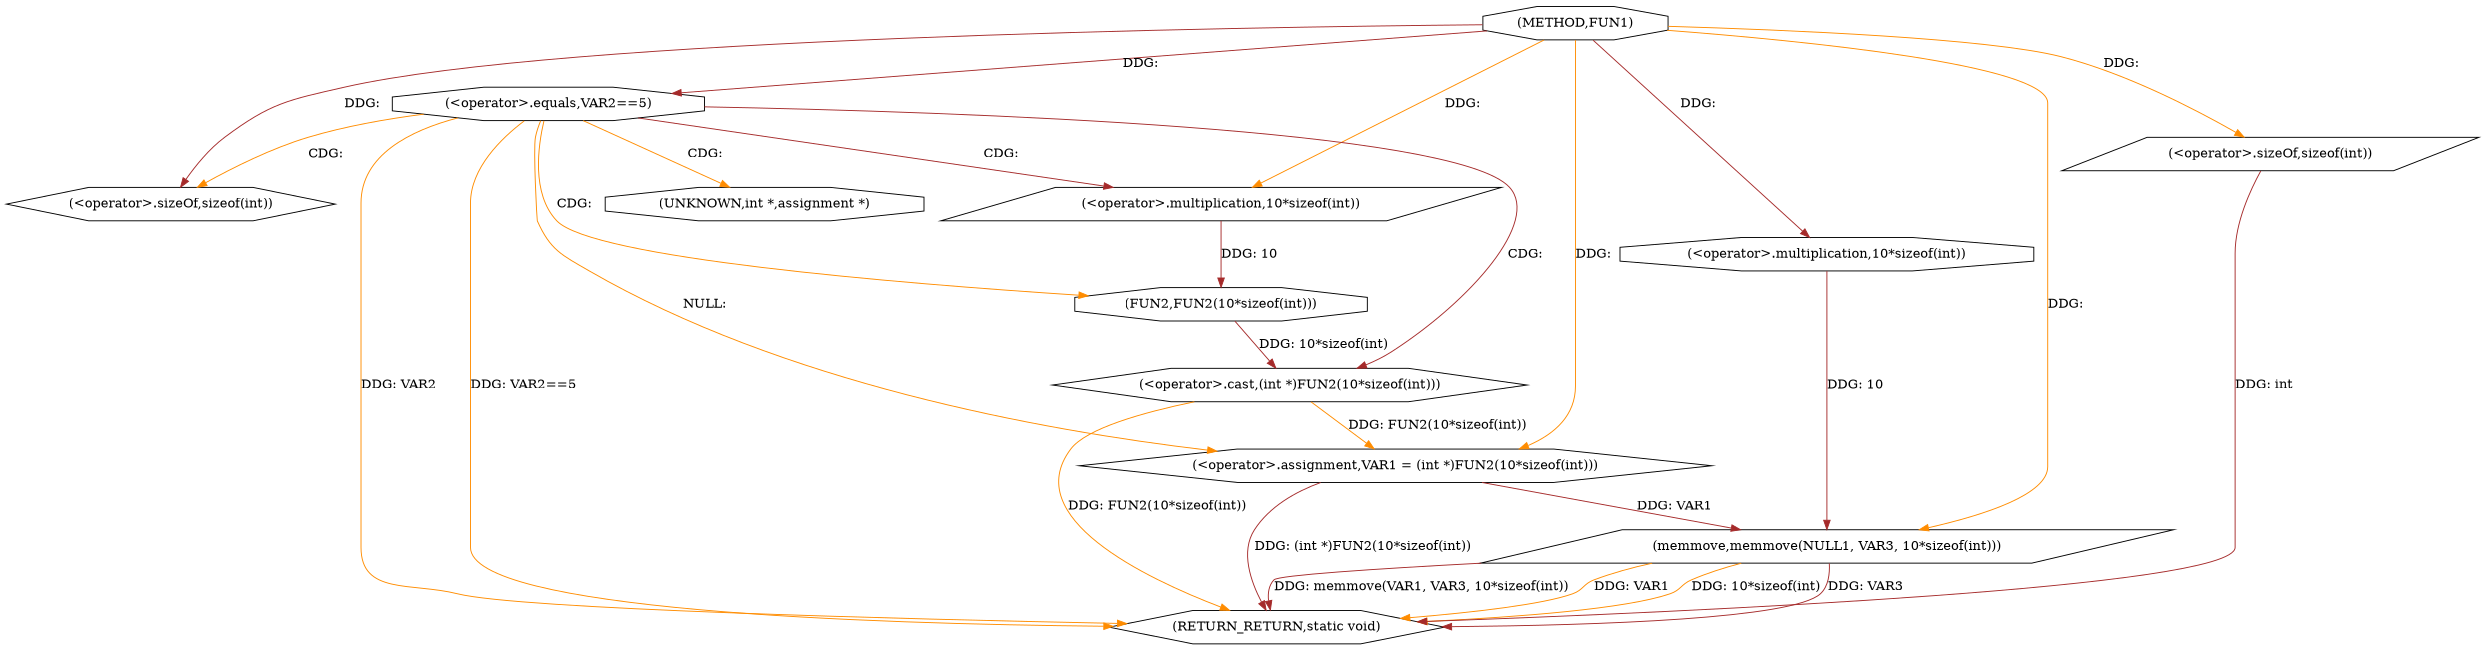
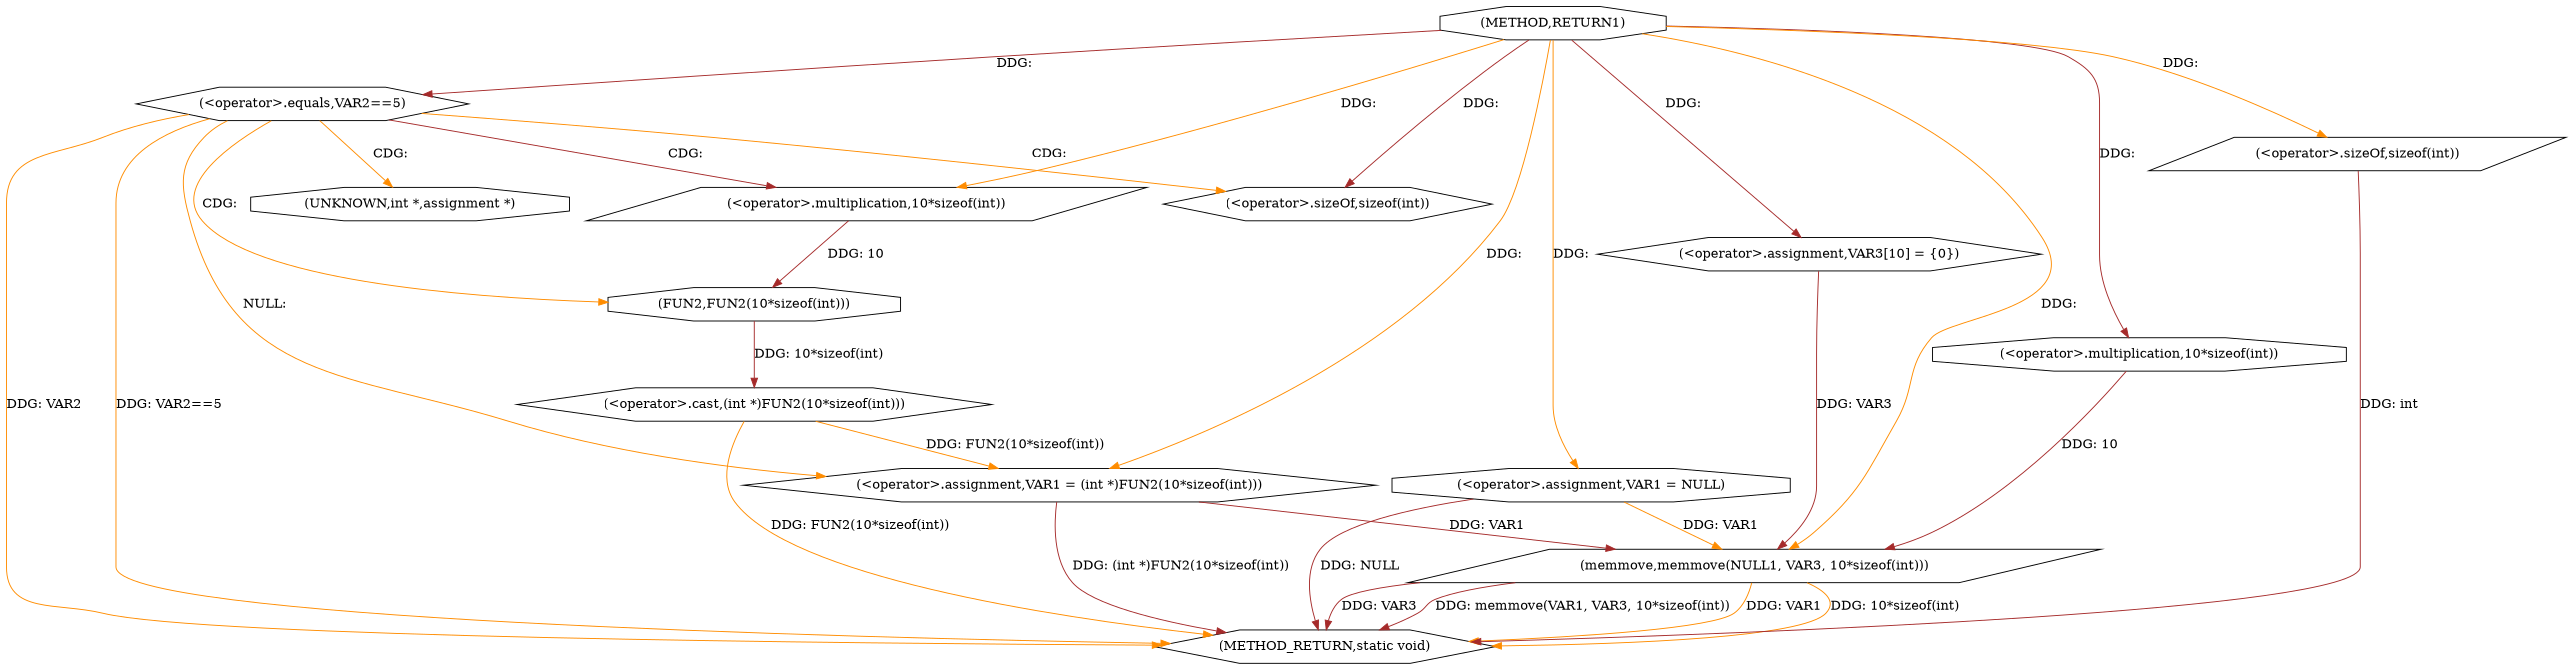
  digraph {
    node [shape=octagon]
    edge [color=darkorange]
-   n1 [label="(METHOD,FUN1)"]
-   n3 [label="(<operator>.equals,VAR2==5)"]
+   n1 [label="(METHOD,RETURN1)"]
+   n2 [label="(<operator>.assignment,VAR1 = NULL)"]
+   n3 [label="(<operator>.equals,VAR2==5)" shape=hexagon]
    n4 [label="(<operator>.assignment,VAR1 = (int *)FUN2(10*sizeof(int)))" shape=hexagon]
    n5 [label="(<operator>.multiplication,10*sizeof(int))" shape=parallelogram]
    n6 [label="(<operator>.sizeOf,sizeof(int))" shape=hexagon]
+   n7 [label="(<operator>.assignment,VAR3[10] = {0})" shape=hexagon]
    n8 [label="(memmove,memmove(NULL1, VAR3, 10*sizeof(int)))" shape=parallelogram]
    n9 [label="(<operator>.multiplication,10*sizeof(int))"]
    n10 [label="(<operator>.sizeOf,sizeof(int))" shape=parallelogram]
-   n11 [label="(RETURN_RETURN,static void)" shape=hexagon]
+   n11 [label="(METHOD_RETURN,static void)" shape=hexagon]
    n12 [label="(<operator>.cast,(int *)FUN2(10*sizeof(int)))" shape=hexagon]
    n13 [label="(FUN2,FUN2(10*sizeof(int)))"]
    n14 [label="(UNKNOWN,int *,assignment *)"]
+   n1 -> n2 [label="DDG: "]
    n1 -> n3 [color=brown label="DDG: "]
    n1 -> n4 [label="DDG: "]
    n1 -> n5 [label="DDG: "]
    n1 -> n6 [color=brown label="DDG: "]
+   n1 -> n7 [color=brown label="DDG: "]
    n1 -> n8 [label="DDG: "]
    n1 -> n9 [color=brown label="DDG: "]
    n1 -> n10 [label="DDG: "]
+   n2 -> n8 [label="DDG: VAR1"]
+   n2 -> n11 [color=brown label="DDG: NULL"]
    n3 -> n4 [label="NULL: "]
    n3 -> n5 [color=brown label="CDG: "]
    n3 -> n6 [label="CDG: "]
    n3 -> n11 [label="DDG: VAR2"]
    n3 -> n11 [label="DDG: VAR2==5"]
-   n3 -> n12 [color=brown label="CDG: "]
    n3 -> n13 [label="CDG: "]
    n3 -> n14 [label="CDG: "]
    n4 -> n8 [color=brown label="DDG: VAR1"]
    n4 -> n11 [color=brown label="DDG: (int *)FUN2(10*sizeof(int))"]
    n5 -> n13 [color=brown label="DDG: 10"]
+   n7 -> n8 [color=brown label="DDG: VAR3"]
    n8 -> n11 [label="DDG: VAR1"]
    n8 -> n11 [label="DDG: 10*sizeof(int)"]
    n8 -> n11 [color=brown label="DDG: VAR3"]
    n8 -> n11 [color=brown label="DDG: memmove(VAR1, VAR3, 10*sizeof(int))"]
    n9 -> n8 [color=brown label="DDG: 10"]
    n10 -> n11 [color=brown label="DDG: int"]
    n12 -> n4 [label="DDG: FUN2(10*sizeof(int))"]
    n12 -> n11 [label="DDG: FUN2(10*sizeof(int))"]
    n13 -> n12 [color=brown label="DDG: 10*sizeof(int)"]
  }
